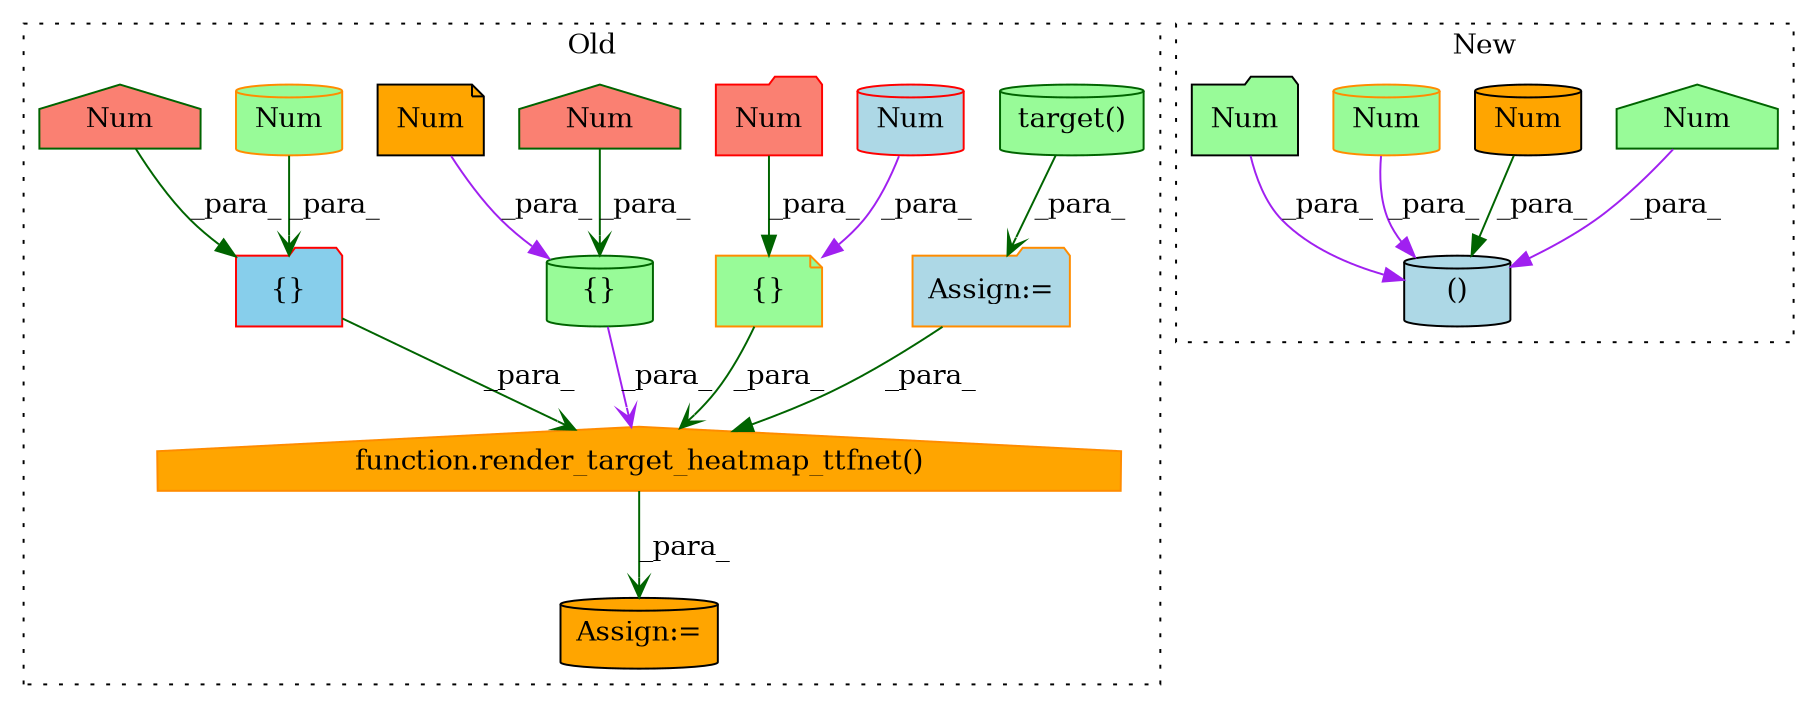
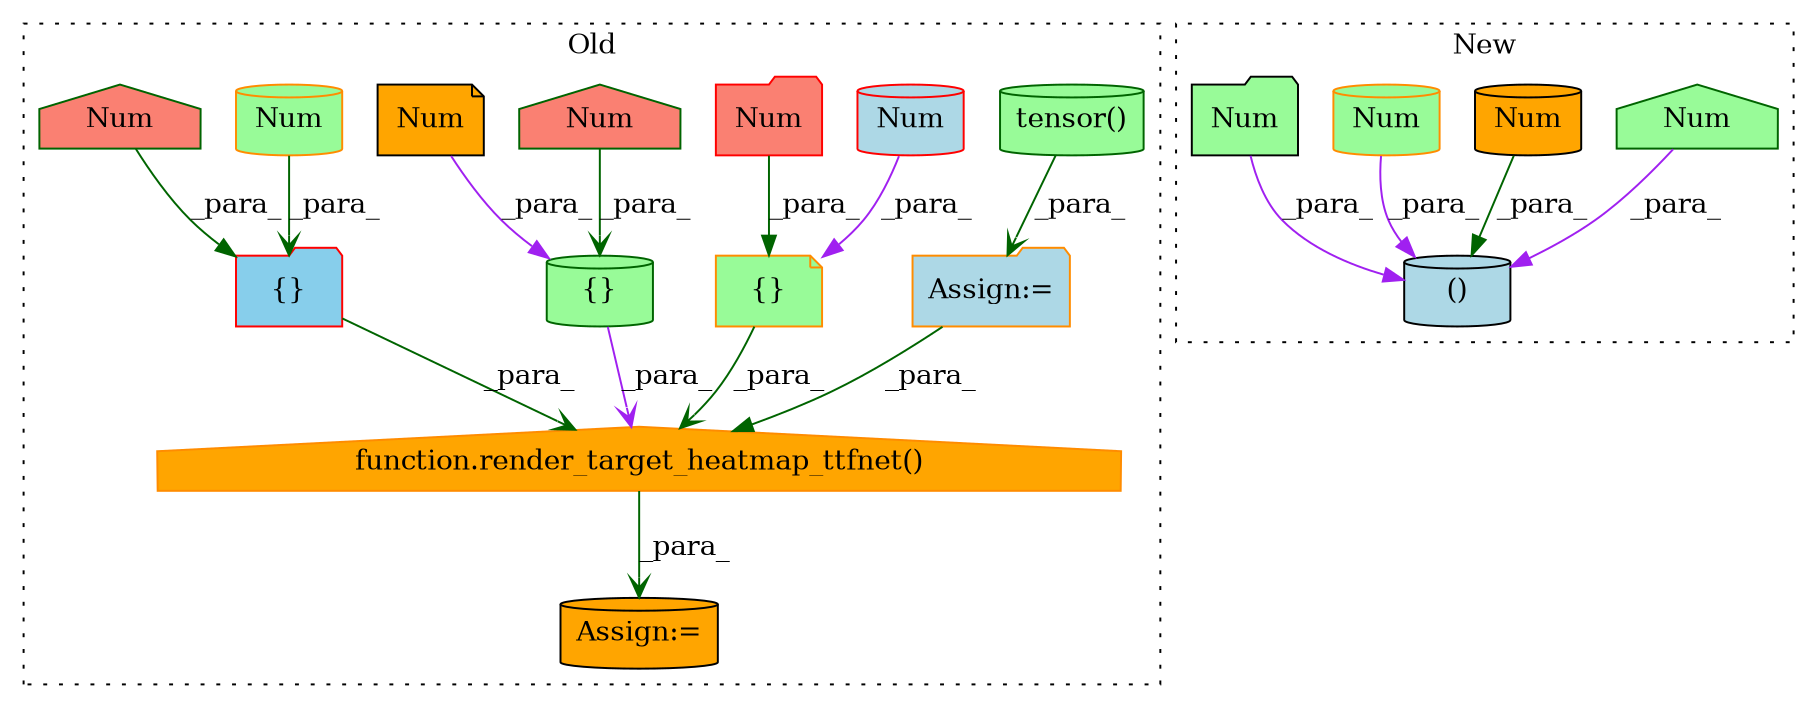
  digraph {
    node [a=76 l=2 shape=cylinder style=filled fillcolor=palegreen color=darkorange]
    edge [color=darkgreen arrowhead=normal]
    n1 [a=75 l="29,1" label="function.render_target_heatmap_ttfnet()" s="483,561" shape=house fillcolor=orange]
-   n2 [a=75 l="13,1" label="target()" s="405,425" color=darkgreen]
+   n2 [a=75 l="13,1" label="tensor()" s="405,425" color=darkgreen]
    n3 [a=59 l="1,0" label="{}" s="377,383" shape=note]
    n4 [label=Num s=381 shape=folder fillcolor=salmon color=red]
    n5 [a=59 l="1,0" label="{}" s="368,374" color=darkgreen]
    n6 [label=Num s=369 shape=house fillcolor=salmon color=darkgreen]
    n7 [a=59 l="1,0" label="{}" s="359,365" shape=folder fillcolor=skyblue color=red]
    n8 [label=Num s=378 fillcolor=lightblue color=red]
    n9 [label=Num s=360]
    n10 [label=Num s=363 shape=house fillcolor=salmon color=darkgreen]
    n11 [label=Num s=372 shape=note fillcolor=orange color=black]
    n12 [a=68 l=3 label="Assign:=" s=402 shape=folder fillcolor=lightblue]
    n13 [a=68 l=3 label="Assign:=" s=480 fillcolor=orange color=black]
    n14 [a=54 l=10 label="()" s=355 fillcolor=lightblue color=black]
    n15 [l=1 label=Num s=356 shape=house color=darkgreen]
    n16 [l=1 label=Num s=354 fillcolor=orange color=black]
    n17 [l=3 label=Num s=358]
    n18 [l=3 label=Num s=362 shape=folder color=black]
    subgraph cluster_1 {
      label=Old
      style=dotted
      n1
      n2
      n3
      n4
      n5
      n6
      n7
      n8
      n9
      n10
      n11
      n12
      n13
    }
    subgraph cluster_2 {
      label=New
      style=dotted
      n14
      n15
      n16
      n17
      n18
    }
    n1 -> n13 [label=_para_ arrowhead=vee]
    n2 -> n12 [label=_para_ arrowhead=vee]
    n3 -> n1 [label=_para_ arrowhead=vee]
    n4 -> n3 [label=_para_]
    n5 -> n1 [label=_para_ color=purple arrowhead=vee]
    n6 -> n5 [label=_para_ arrowhead=vee]
    n7 -> n1 [label=_para_ arrowhead=vee]
    n8 -> n3 [label=_para_ color=purple]
    n9 -> n7 [label=_para_ arrowhead=vee]
    n10 -> n7 [label=_para_]
    n11 -> n5 [label=_para_ color=purple]
    n12 -> n1 [label=_para_]
    n15 -> n14 [label=_para_ color=purple]
    n16 -> n14 [label=_para_]
    n17 -> n14 [label=_para_ color=purple]
    n18 -> n14 [label=_para_ color=purple]
  }
